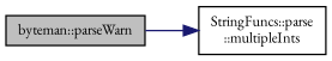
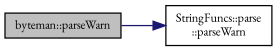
  digraph {
    rankdir=LR
    fontname="EB Garamond"
    node [color=black fontname="EB Garamond" fontsize=10 shape=record style=filled]
    n1 [fillcolor=grey75 fontcolor=black height=0.2 label="byteman::parseWarn" width=0.4]
-   n2 [fillcolor=white height=0.2 label="StringFuncs::parse\l::multipleInts" width=0.4]
+   n2 [fillcolor=white height=0.2 label="StringFuncs::parse\l::parseWarn" width=0.4]
    n1 -> n2 [color=midnightblue fontname="EB Garamond" fontsize=10 labelfontname=Helvetica labelfontsize=10 style=solid]
  }
